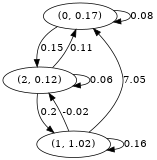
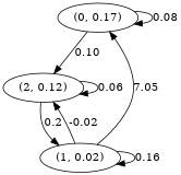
  digraph {
    n1 [label="(0, 0.17)"]
    n2 [label="(2, 0.12)"]
-   n3 [label="(1, 1.02)"]
+   n3 [label="(1, 0.02)"]
    n1 -> n1 [label=0.08]
-   n1 -> n2 [label=0.15]
-   n2 -> n1 [label=0.11]
+   n1 -> n2 [label=0.10]
    n2 -> n2 [label=0.06]
    n2 -> n3 [label=0.2]
    n3 -> n1 [label=7.05]
    n3 -> n2 [label=-0.02]
    n3 -> n3 [label=0.16]
  }
